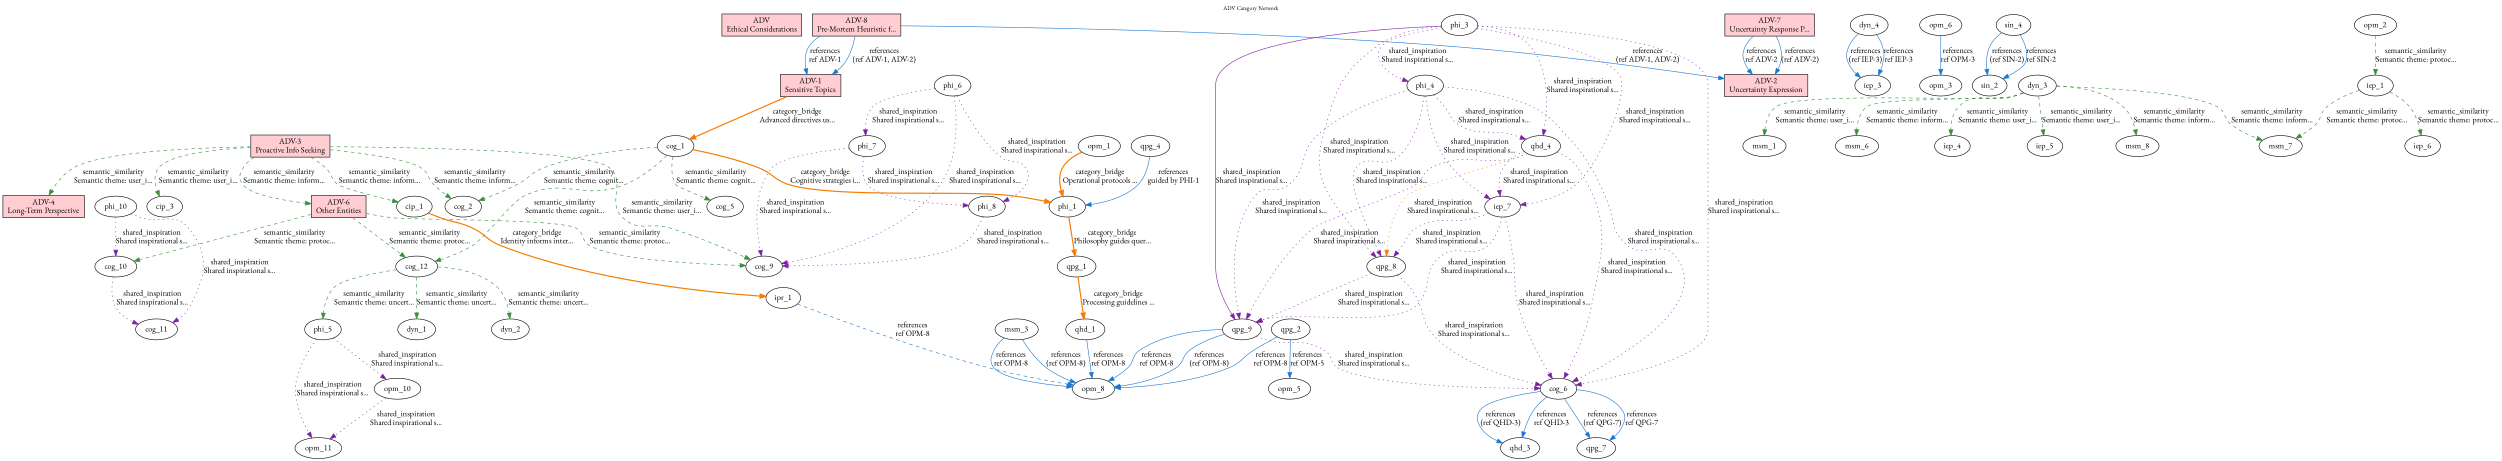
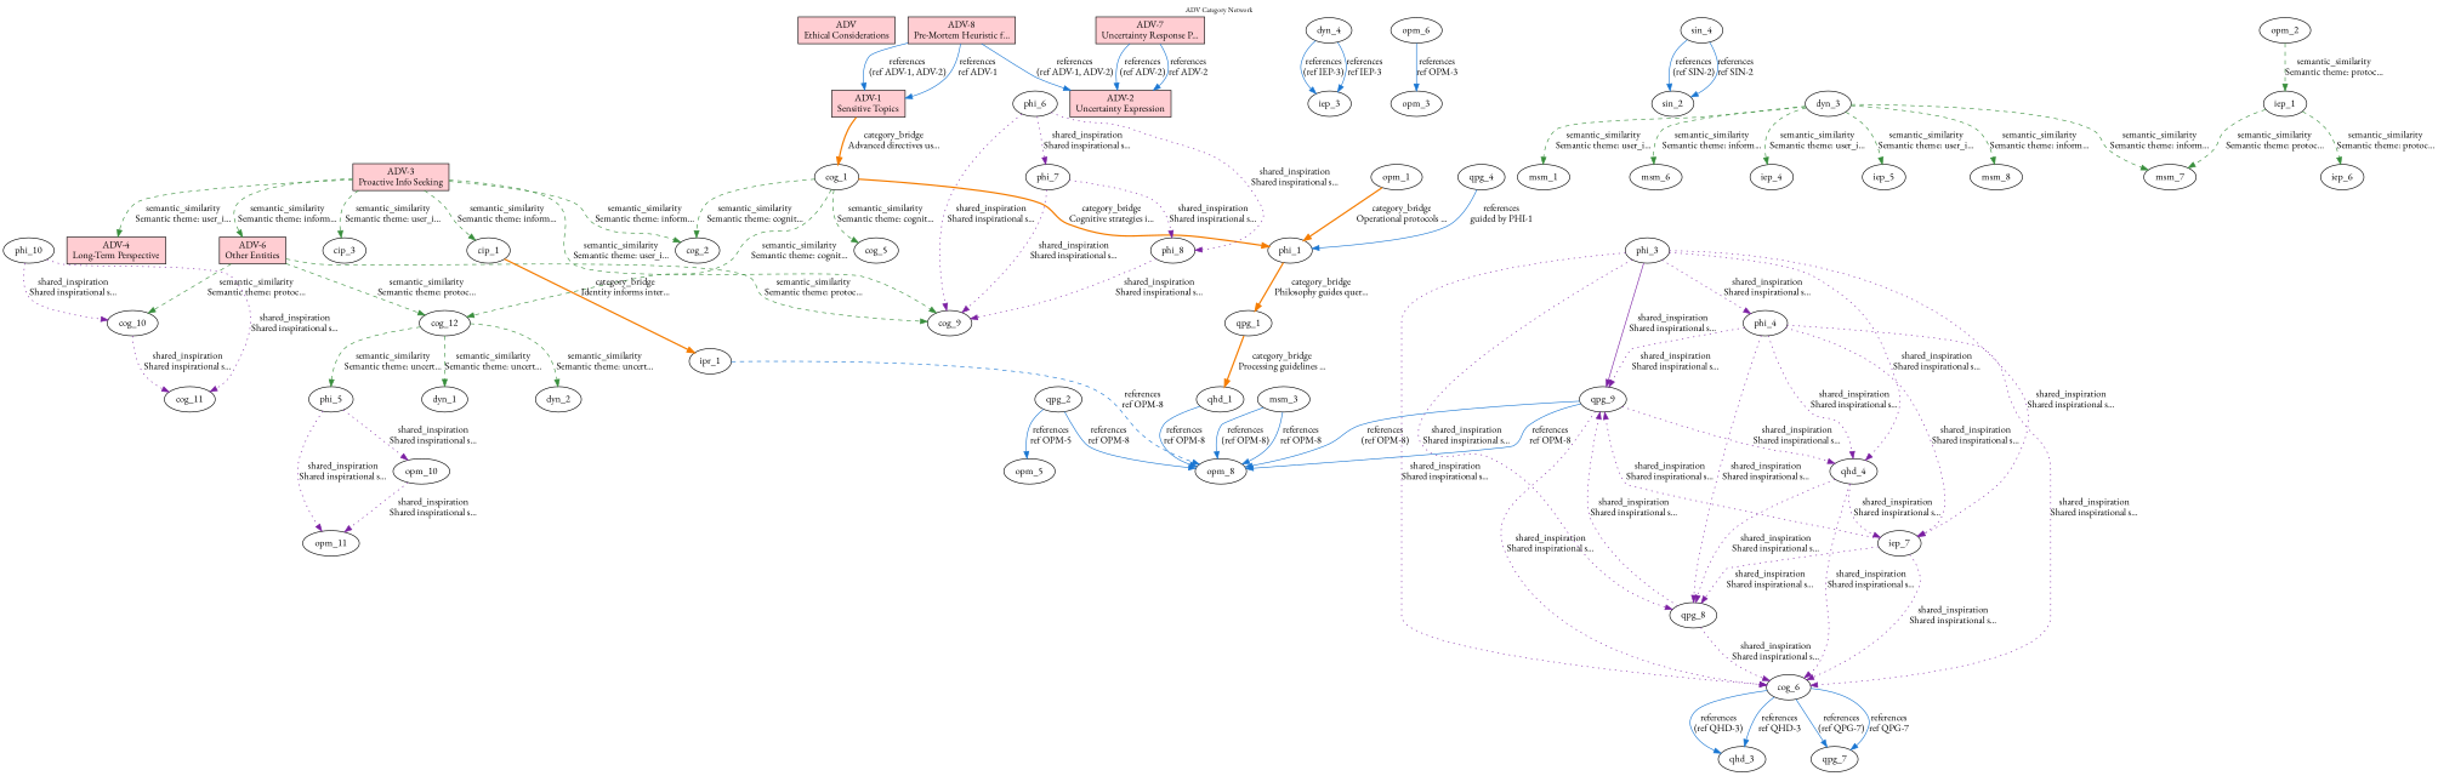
  digraph {
    fontname="EB Garamond"
    fontsize=10
    label="ADV Category Network"
    labelloc=t
    rankdir=TB
    node [fontname="EB Garamond"]
    edge [color="#7B1FA2" fontname="EB Garamond" style=dotted]
    n1 [fillcolor="#FFCDD2" label="ADV\nEthical Considerations" shape=box style=filled]
    n2 [fillcolor="#FFCDD2" label="ADV-1\nSensitive Topics" shape=box style=filled]
    cog_1
    cog_2
    cog_12
    phi_1
    cog_5
    n8 [fillcolor="#FFCDD2" label="ADV-2\nUncertainty Expression" shape=box style=filled]
    n9 [fillcolor="#FFCDD2" label="ADV-3\nProactive Info Seeking" shape=box style=filled]
    n10 [fillcolor="#FFCDD2" label="ADV-4\nLong-Term Perspective" shape=box style=filled]
    n11 [fillcolor="#FFCDD2" label="ADV-6\nOther Entities" shape=box style=filled]
    cip_1
    cip_3
    cog_9
    cog_10
    ipr_1
    cog_11
    dyn_1
    dyn_2
    phi_5
    n21 [fillcolor="#FFCDD2" label="ADV-7\nUncertainty Response P..." shape=box style=filled]
    n22 [fillcolor="#FFCDD2" label="ADV-8\nPre-Mortem Heuristic f..." shape=box style=filled]
    qpg_1
    opm_8
    qhd_1
    opm_1
    cog_6
    qhd_3
    qpg_7
    dyn_4
    iep_3
    msm_3
    opm_6
    opm_3
    qpg_2
    opm_5
    qpg_4
    qpg_9
    sin_4
    sin_2
    opm_10
    opm_11
    dyn_3
    iep_4
    iep_5
    msm_1
    msm_6
    msm_7
    msm_8
    iep_1
    iep_6
    opm_2
    iep_7
    qpg_8
    phi_10
    phi_3
    phi_4
    qhd_4
    phi_6
    phi_7
    phi_8
    n2 -> cog_1 [color="#F57C00" label="category_bridge\nAdvanced directives us..." style=bold]
    cog_1 -> cog_2 [color="#388E3C" label="semantic_similarity\nSemantic theme: cognit..." style=dashed]
    cog_1 -> cog_12 [color="#388E3C" label="semantic_similarity\nSemantic theme: cognit..." style=dashed]
    cog_1 -> phi_1 [color="#F57C00" label="category_bridge\nCognitive strategies i..." style=bold]
    cog_1 -> cog_5 [color="#388E3C" label="semantic_similarity\nSemantic theme: cognit..." style=dashed]
    cog_12 -> dyn_1 [color="#388E3C" label="semantic_similarity\nSemantic theme: uncert..." style=dashed]
    cog_12 -> dyn_2 [color="#388E3C" label="semantic_similarity\nSemantic theme: uncert..." style=dashed]
    cog_12 -> phi_5 [color="#388E3C" label="semantic_similarity\nSemantic theme: uncert..." style=dashed]
    phi_1 -> qpg_1 [color="#F57C00" label="category_bridge\nPhilosophy guides quer..." style=bold]
    n9 -> cog_2 [color="#388E3C" label="semantic_similarity\nSemantic theme: inform..." style=dashed]
    n9 -> n10 [color="#388E3C" label="semantic_similarity\nSemantic theme: user_i..." style=dashed]
    n9 -> n11 [color="#388E3C" label="semantic_similarity\nSemantic theme: inform..." style=dashed]
    n9 -> cip_1 [color="#388E3C" label="semantic_similarity\nSemantic theme: inform..." style=dashed]
    n9 -> cip_3 [color="#388E3C" label="semantic_similarity\nSemantic theme: user_i..." style=dashed]
    n9 -> cog_9 [color="#388E3C" label="semantic_similarity\nSemantic theme: user_i..." style=dashed]
    n11 -> cog_12 [color="#388E3C" label="semantic_similarity\nSemantic theme: protoc..." style=dashed]
    n11 -> cog_9 [color="#388E3C" label="semantic_similarity\nSemantic theme: protoc..." style=dashed]
    n11 -> cog_10 [color="#388E3C" label="semantic_similarity\nSemantic theme: protoc..." style=dashed]
    cip_1 -> ipr_1 [color="#F57C00" label="category_bridge\nIdentity informs inter..." style=bold]
    cog_10 -> cog_11 [label="shared_inspiration\nShared inspirational s..."]
    ipr_1 -> opm_8 [color="#1976D2" label="references\nref OPM-8" style=dashed]
    phi_5 -> opm_10 [label="shared_inspiration\nShared inspirational s..."]
    phi_5 -> opm_11 [label="shared_inspiration\nShared inspirational s..."]
    n21 -> n8 [color="#1976D2" label="references\n(ref ADV-2)" style=solid]
    n21 -> n8 [color="#1976D2" label="references\nref ADV-2" style=solid]
    n22 -> n2 [color="#1976D2" label="references\n(ref ADV-1, ADV-2)" style=solid]
    n22 -> n2 [color="#1976D2" label="references\nref ADV-1" style=solid]
    n22 -> n8 [color="#1976D2" label="references\n(ref ADV-1, ADV-2)" style=solid]
    qpg_1 -> qhd_1 [color="#F57C00" label="category_bridge\nProcessing guidelines ..." style=bold]
    qhd_1 -> opm_8 [color="#1976D2" label="references\nref OPM-8" style=solid]
    opm_1 -> phi_1 [color="#F57C00" label="category_bridge\nOperational protocols ..." style=bold]
    cog_6 -> qhd_3 [color="#1976D2" label="references\n(ref QHD-3)" style=solid]
    cog_6 -> qhd_3 [color="#1976D2" label="references\nref QHD-3" style=solid]
    cog_6 -> qpg_7 [color="#1976D2" label="references\n(ref QPG-7)" style=solid]
    cog_6 -> qpg_7 [color="#1976D2" label="references\nref QPG-7" style=solid]
    dyn_4 -> iep_3 [color="#1976D2" label="references\n(ref IEP-3)" style=solid]
    dyn_4 -> iep_3 [color="#1976D2" label="references\nref IEP-3" style=solid]
    msm_3 -> opm_8 [color="#1976D2" label="references\n(ref OPM-8)" style=solid]
    msm_3 -> opm_8 [color="#1976D2" label="references\nref OPM-8" style=solid]
    opm_6 -> opm_3 [color="#1976D2" label="references\nref OPM-3" style=solid]
    qpg_2 -> opm_8 [color="#1976D2" label="references\nref OPM-8" style=solid]
    qpg_2 -> opm_5 [color="#1976D2" label="references\nref OPM-5" style=solid]
    qpg_4 -> phi_1 [color="#1976D2" label="references\nguided by PHI-1" style=solid]
    qpg_9 -> opm_8 [color="#1976D2" label="references\n(ref OPM-8)" style=solid]
    qpg_9 -> opm_8 [color="#1976D2" label="references\nref OPM-8" style=solid]
    qpg_9 -> cog_6 [label="shared_inspiration\nShared inspirational s..."]
    sin_4 -> sin_2 [color="#1976D2" label="references\n(ref SIN-2)" style=solid]
    sin_4 -> sin_2 [color="#1976D2" label="references\nref SIN-2" style=solid]
    opm_10 -> opm_11 [label="shared_inspiration\nShared inspirational s..."]
    dyn_3 -> iep_4 [color="#388E3C" label="semantic_similarity\nSemantic theme: user_i..." style=dashed]
    dyn_3 -> iep_5 [color="#388E3C" label="semantic_similarity\nSemantic theme: user_i..." style=dashed]
    dyn_3 -> msm_1 [color="#388E3C" label="semantic_similarity\nSemantic theme: user_i..." style=dashed]
    dyn_3 -> msm_6 [color="#388E3C" label="semantic_similarity\nSemantic theme: inform..." style=dashed]
    dyn_3 -> msm_7 [color="#388E3C" label="semantic_similarity\nSemantic theme: inform..." style=dashed]
    dyn_3 -> msm_8 [color="#388E3C" label="semantic_similarity\nSemantic theme: inform..." style=dashed]
    iep_1 -> msm_7 [color="#388E3C" label="semantic_similarity\nSemantic theme: protoc..." style=dashed]
    iep_1 -> iep_6 [color="#388E3C" label="semantic_similarity\nSemantic theme: protoc..." style=dashed]
    opm_2 -> iep_1 [color="#388E3C" label="semantic_similarity\nSemantic theme: protoc..." style=dashed]
    iep_7 -> cog_6 [label="shared_inspiration\nShared inspirational s..."]
    iep_7 -> qpg_9 [label="shared_inspiration\nShared inspirational s..."]
    iep_7 -> qpg_8 [label="shared_inspiration\nShared inspirational s..."]
    qpg_8 -> cog_6 [label="shared_inspiration\nShared inspirational s..."]
    qpg_8 -> qpg_9 [label="shared_inspiration\nShared inspirational s..."]
    phi_10 -> cog_10 [label="shared_inspiration\nShared inspirational s..."]
    phi_10 -> cog_11 [label="shared_inspiration\nShared inspirational s..."]
    phi_3 -> cog_6 [label="shared_inspiration\nShared inspirational s..."]
    phi_3 -> qpg_9 [label="shared_inspiration\nShared inspirational s..." style=solid]
    phi_3 -> iep_7 [label="shared_inspiration\nShared inspirational s..."]
    phi_3 -> qpg_8 [label="shared_inspiration\nShared inspirational s..."]
    phi_3 -> phi_4 [label="shared_inspiration\nShared inspirational s..."]
    phi_3 -> qhd_4 [label="shared_inspiration\nShared inspirational s..."]
    phi_4 -> cog_6 [label="shared_inspiration\nShared inspirational s..."]
    phi_4 -> qpg_9 [label="shared_inspiration\nShared inspirational s..."]
    phi_4 -> iep_7 [label="shared_inspiration\nShared inspirational s..."]
    phi_4 -> qpg_8 [label="shared_inspiration\nShared inspirational s..."]
    phi_4 -> qhd_4 [label="shared_inspiration\nShared inspirational s..."]
    qhd_4 -> cog_6 [label="shared_inspiration\nShared inspirational s..."]
-   qhd_4 -> qpg_9 [label="shared_inspiration\nShared inspirational s..."]
+   qpg_9 -> qhd_4 [label="shared_inspiration\nShared inspirational s..."]
    qhd_4 -> iep_7 [label="shared_inspiration\nShared inspirational s..."]
-   qhd_4 -> qpg_8 [color="#F57C00" label="shared_inspiration\nShared inspirational s..."]
+   qhd_4 -> qpg_8 [label="shared_inspiration\nShared inspirational s..."]
    phi_6 -> cog_9 [label="shared_inspiration\nShared inspirational s..."]
    phi_6 -> phi_7 [label="shared_inspiration\nShared inspirational s..."]
    phi_6 -> phi_8 [label="shared_inspiration\nShared inspirational s..."]
    phi_7 -> cog_9 [label="shared_inspiration\nShared inspirational s..."]
    phi_7 -> phi_8 [label="shared_inspiration\nShared inspirational s..."]
    phi_8 -> cog_9 [label="shared_inspiration\nShared inspirational s..."]
  }
